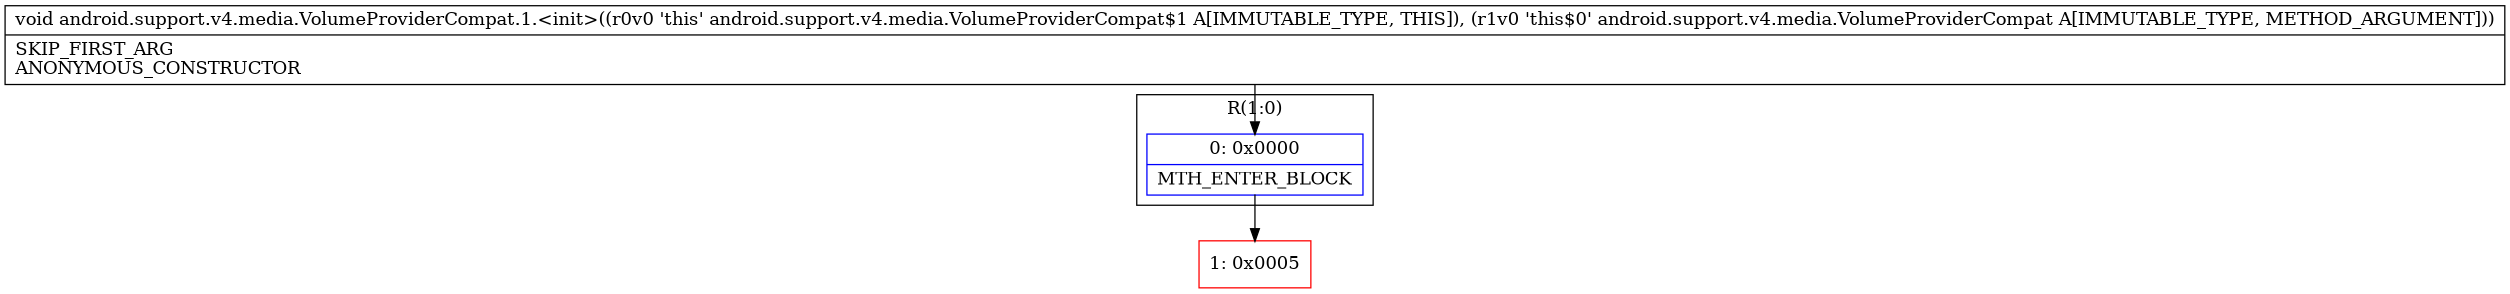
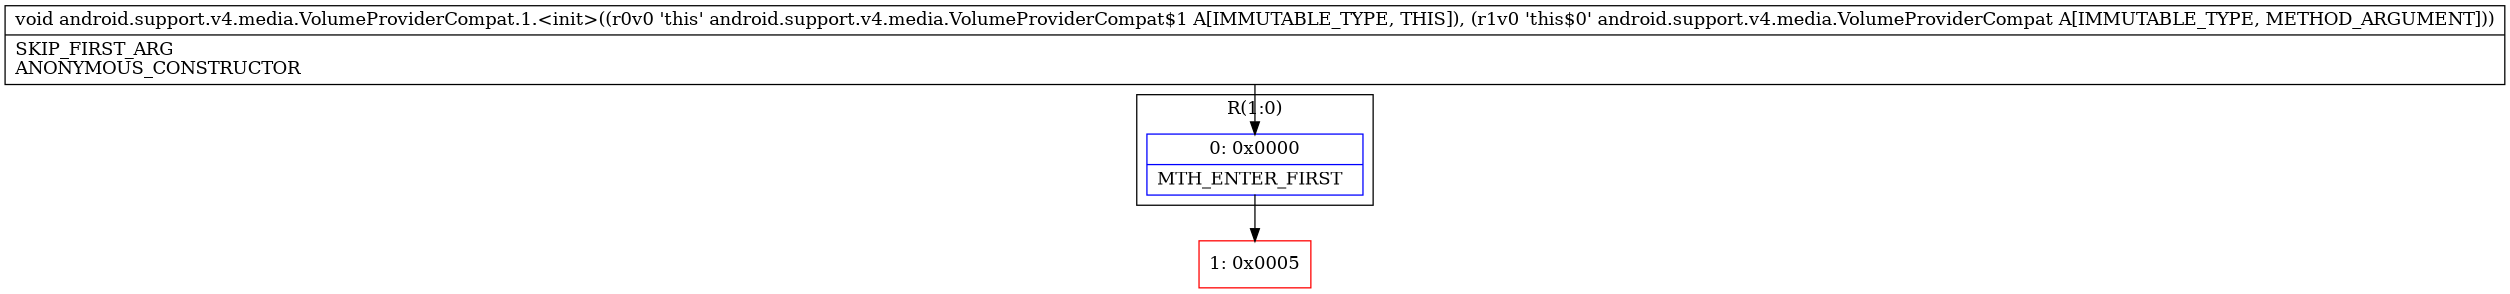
  digraph {
    node [shape=record]
-   n1 [color=blue label="{0\:\ 0x0000|MTH_ENTER_BLOCK\l}"]
+   n1 [color=blue label="{0\:\ 0x0000|MTH_ENTER_FIRST\l}"]
    n2 [color=red label="{1\:\ 0x0005}"]
    n3 [label="{void android.support.v4.media.VolumeProviderCompat.1.\<init\>((r0v0 'this' android.support.v4.media.VolumeProviderCompat$1 A[IMMUTABLE_TYPE, THIS]), (r1v0 'this$0' android.support.v4.media.VolumeProviderCompat A[IMMUTABLE_TYPE, METHOD_ARGUMENT]))  | SKIP_FIRST_ARG\lANONYMOUS_CONSTRUCTOR\l}"]
    subgraph cluster_1 {
      label="R(1:0)"
      n1
    }
    n1 -> n2
    n3 -> n1
  }
